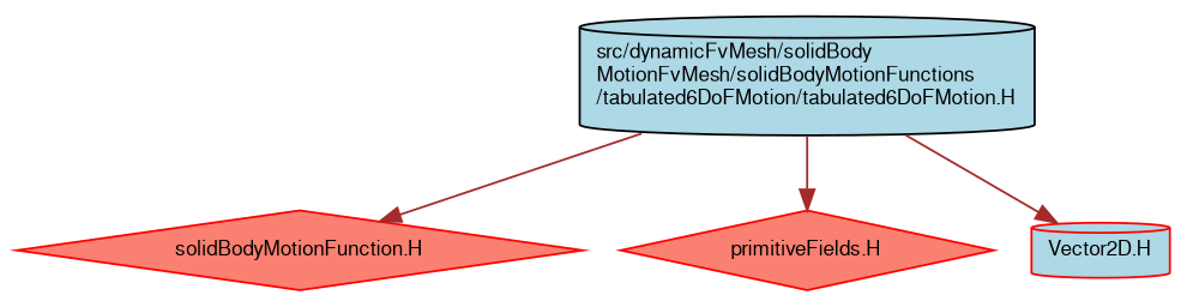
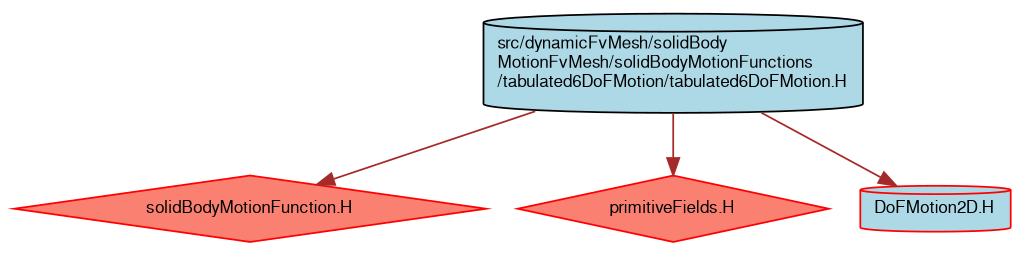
  digraph {
    node [color=red fillcolor=lightblue fontname=FreeSans fontsize=10 shape=cylinder style=filled]
    edge [color=brown fontname=FreeSans fontsize=10 labelfontname=FreeSans labelfontsize=10 style=solid]
    n1 [color=black fontcolor=black height=0.2 label="src/dynamicFvMesh/solidBody\lMotionFvMesh/solidBodyMotionFunctions\l/tabulated6DoFMotion/tabulated6DoFMotion.H" width=0.4]
    n2 [height=0.2 label="solidBodyMotionFunction.H" shape=diamond width=0.4 fillcolor=salmon]
    n3 [height=0.2 label="primitiveFields.H" shape=diamond width=0.4 fillcolor=salmon]
-   n4 [height=0.2 label="Vector2D.H" width=0.4]
+   n4 [height=0.2 label="DoFMotion2D.H" width=0.4]
    n1 -> n2
    n1 -> n3
    n1 -> n4
  }
